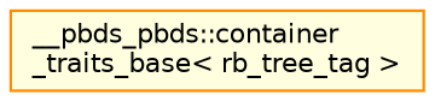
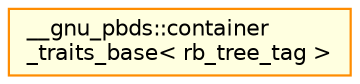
  digraph {
    rankdir=LR
-   n1 [color=darkorange fillcolor=lightyellow fontname=Helvetica fontsize=10 height=0.2 label="__pbds_pbds::container\l_traits_base\< rb_tree_tag \>" shape=box style=filled width=0.4]
+   n1 [color=darkorange fillcolor=lightyellow fontname=Helvetica fontsize=10 height=0.2 label="__gnu_pbds::container\l_traits_base\< rb_tree_tag \>" shape=box style=filled width=0.4]
  }
